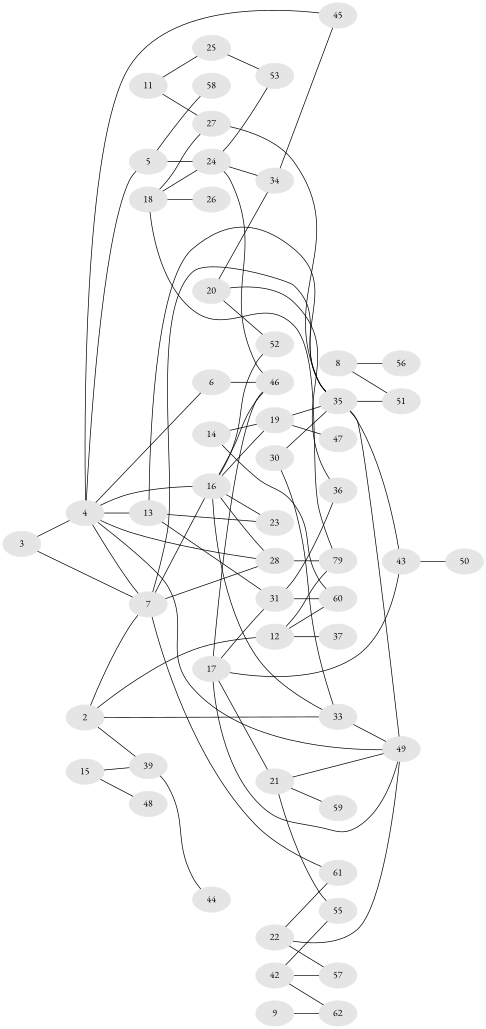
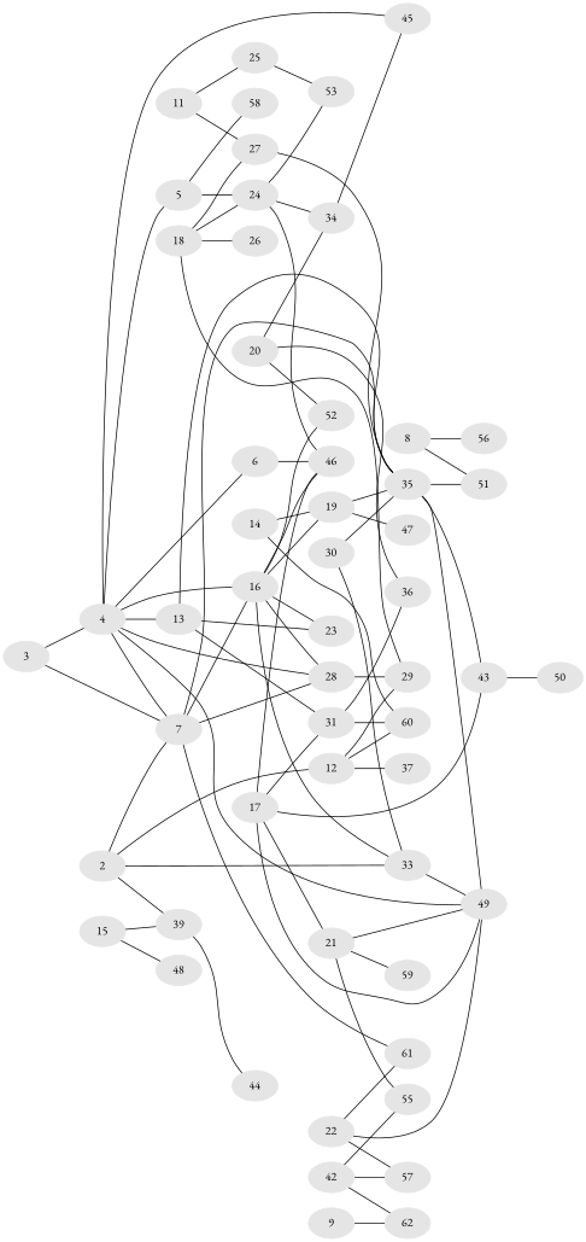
  graph {
    fontname="EB Garamond"
    rankdir=LR
    node [color=gray90 fontname="EB Garamond" style=filled]
    edge [fontname="EB Garamond" weight=1.0]
    2
    7
    12
    33
    39
    16
    28
    35
    61
-   29 [label=79]
+   29
    37
    60
    49
    44
    3
    4
    5
    6
    13
    45
    24
    58
    46
    23
    31
    19
    52
    34
    53
    51
    43
    8
    56
    9
    62
    11
    25
    27
    36
    14
    47
    15
    48
    17
    21
    55
    59
    50
    18
    26
    20
    22
    57
    30
    42
    2 -- 7
    2 -- 12
    2 -- 33
    2 -- 39
    7 -- 16 [weight=2.0]
    7 -- 28
    7 -- 35
    7 -- 61
    12 -- 29
    12 -- 37
    12 -- 60
    33 -- 49 [weight=2.0]
    39 -- 44
    16 -- 33
    16 -- 28
    16 -- 46
    16 -- 23
    16 -- 19
    16 -- 52
    28 -- 29
    35 -- 49
    35 -- 51
    35 -- 43
    3 -- 7
    3 -- 4
    4 -- 7 [weight=2.0]
    4 -- 16
    4 -- 28
    4 -- 49
    4 -- 5
    4 -- 6
    4 -- 13 [weight=3.0]
    4 -- 45 [weight=2.0]
    5 -- 24
    5 -- 58
    6 -- 46 [weight=2.0]
    13 -- 35
    13 -- 23
    13 -- 31
    24 -- 46
    24 -- 34
    24 -- 53
    31 -- 60
    31 -- 36
    19 -- 35
    19 -- 47
    34 -- 45
    43 -- 50
    8 -- 51
    8 -- 56
    9 -- 62
    11 -- 25
    11 -- 27
    25 -- 53
    27 -- 35
    14 -- 60
    14 -- 19
    15 -- 39
    15 -- 48
    17 -- 49
    17 -- 46
    17 -- 31
    17 -- 43
    17 -- 21 [weight=2.0]
    21 -- 49
    21 -- 55
    21 -- 59
    18 -- 29
    18 -- 24
    18 -- 27
    18 -- 26
    20 -- 52
    20 -- 34 [weight=2.0]
    20 -- 36
    22 -- 61
    22 -- 49
    22 -- 57
    30 -- 33
    30 -- 35
    42 -- 62
    42 -- 55
    42 -- 57
  }
